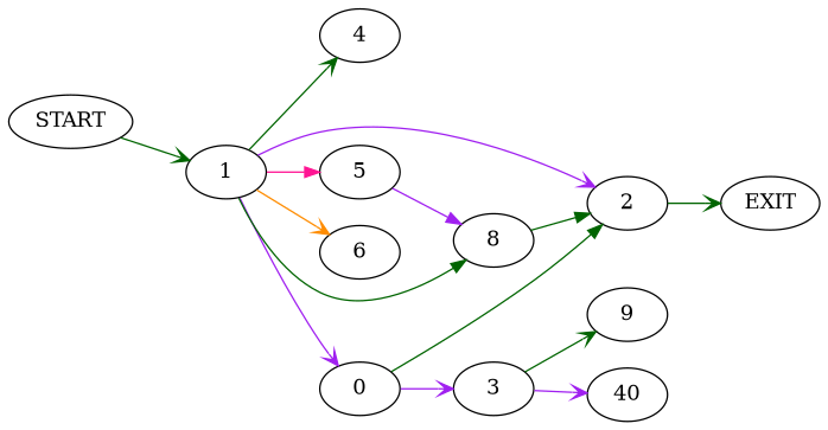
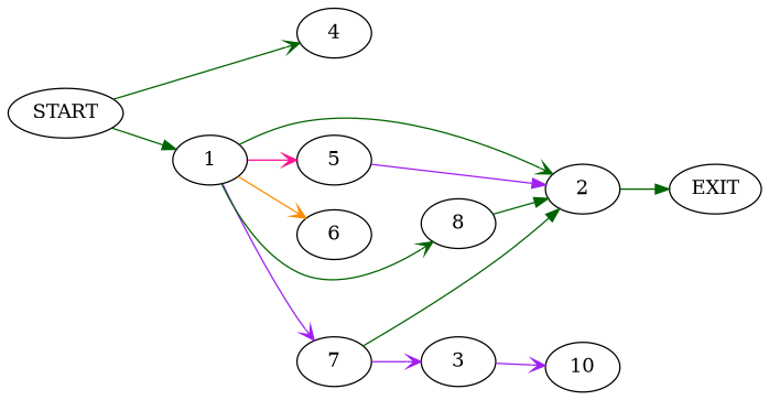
  digraph {
    rankdir=LR
    edge [arrowhead=vee color=darkgreen]
    n1 [label=START]
    1
    2
    4
    5
    6
-   7 [label=0]
+   7
    8
    n9 [label=EXIT]
    3
-   9
-   10 [label=40]
-   n1 -> 1
-   1 -> 2 [color=purple]
-   1 -> 4
-   1 -> 5 [arrowhead=normal color=deeppink]
+   10
+   n1 -> 1 [arrowhead=normal]
+   1 -> 2
+   n1 -> 4
+   1 -> 5 [color=deeppink]
    1 -> 6 [color=darkorange]
    1 -> 7 [color=purple]
-   1 -> 8 [arrowhead=normal]
-   2 -> n9
-   5 -> 8 [arrowhead=normal color=purple]
+   1 -> 8
+   2 -> n9 [arrowhead=normal]
+   5 -> 2 [arrowhead=normal color=purple]
    7 -> 2 [arrowhead=normal]
    7 -> 3 [color=purple]
    8 -> 2 [arrowhead=normal]
-   3 -> 9
    3 -> 10 [color=purple]
  }
